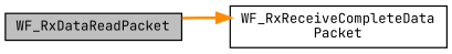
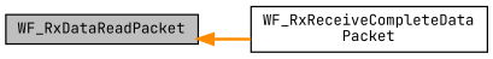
  digraph {
    rankdir=LR
    fontname="JetBrains Mono"
    node [color=black fontname="JetBrains Mono" fontsize=10 shape=record style=filled]
    n1 [fillcolor=grey75 fontcolor=black height=0.2 label=WF_RxDataReadPacket width=0.4]
    n2 [fillcolor=white height=0.2 label="WF_RxReceiveCompleteData\lPacket" width=0.4]
-   n2 -> n1 [color=darkorange dir=back fontname="JetBrains Mono" fontsize=10 labelfontname=Helvetica labelfontsize=10 style=bold]
+   n1 -> n2 [color=darkorange dir=back fontname="JetBrains Mono" fontsize=10 labelfontname=Helvetica labelfontsize=10 style=bold]
  }
